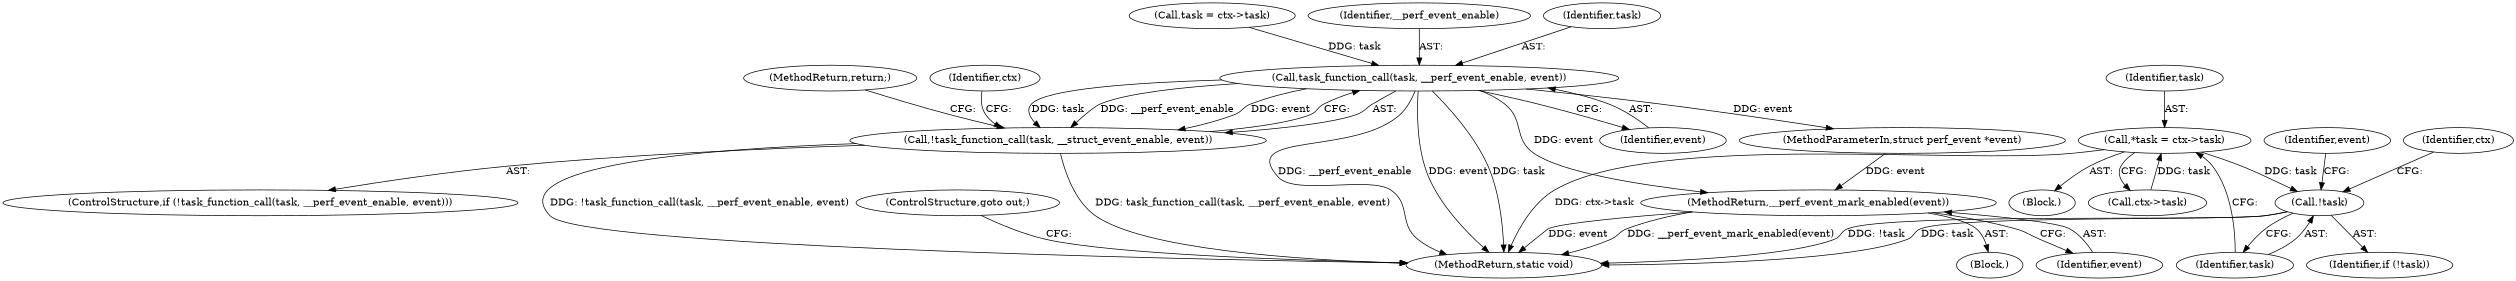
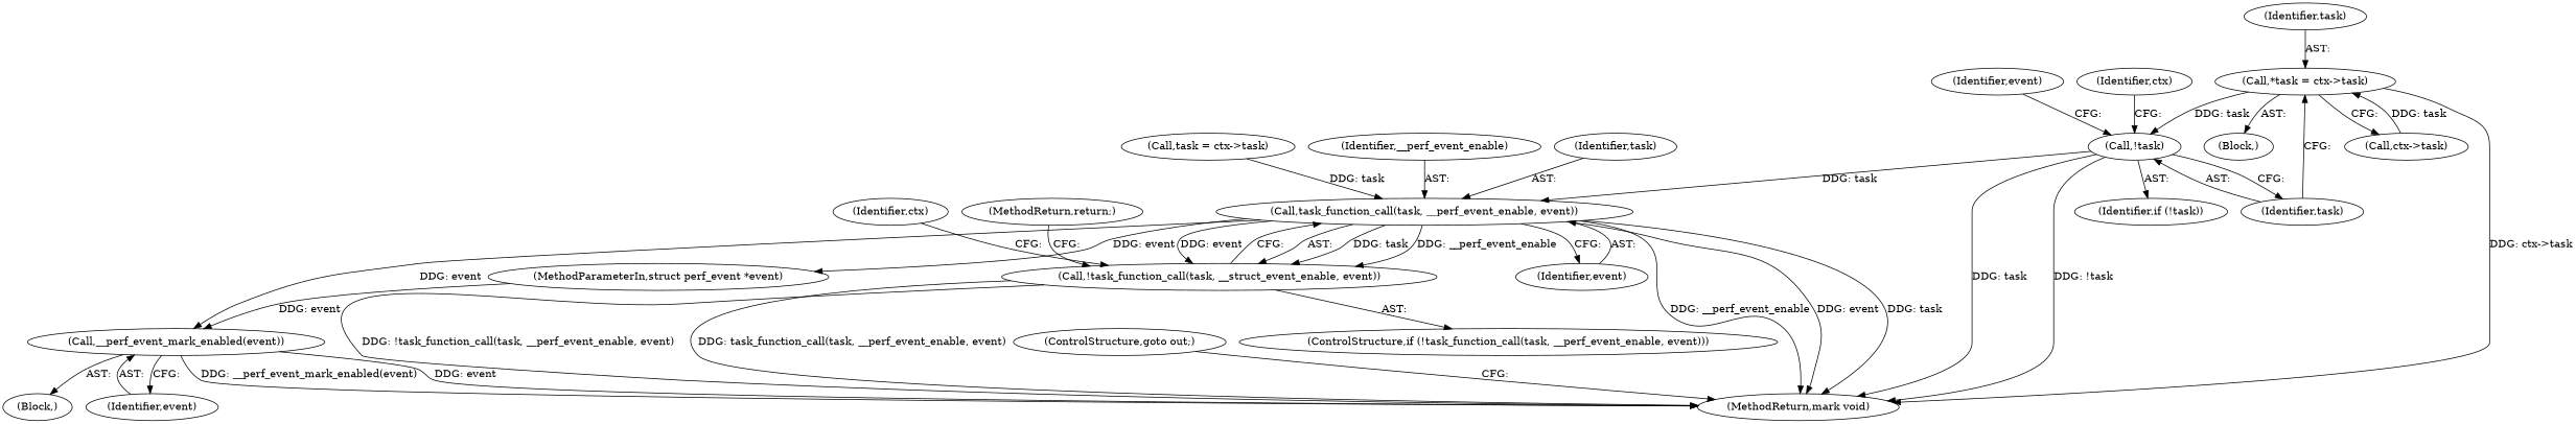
  digraph {
    fontname="DejaVu Serif"
    node [fontname="DejaVu Serif"]
    edge [fontname="DejaVu Serif"]
    n1 [label="(Call,*task = ctx->task)"]
    n2 [label="(Call,!task)"]
    n3 [label="(Call,ctx->task)"]
    n4 [label="(Block,)"]
-   n5 [label="(MethodReturn,static void)"]
+   n5 [label="(MethodReturn,mark void)"]
    n6 [label="(Call,task_function_call(task, __perf_event_enable, event))"]
    n7 [label="(Identifier,if (!task))"]
    n8 [label="(Identifier,task)"]
-   n9 [label="(MethodReturn,__perf_event_mark_enabled(event))"]
+   n9 [label="(Call,__perf_event_mark_enabled(event))"]
    n10 [label="(Call,!task_function_call(task, __struct_event_enable, event))"]
    n11 [label="(Identifier,event)"]
    n12 [label="(MethodParameterIn,struct perf_event *event)"]
    n13 [label="(Block,)"]
    n14 [label="(Identifier,event)"]
    n15 [label="(ControlStructure,if (!task_function_call(task, __perf_event_enable, event)))"]
    n16 [label="(Identifier,event)"]
    n17 [label="(Identifier,task)"]
    n18 [label="(MethodReturn,return;)"]
    n19 [label="(Identifier,ctx)"]
    n20 [label="(Identifier,ctx)"]
    n21 [label="(Call,task = ctx->task)"]
    n22 [label="(Identifier,__perf_event_enable)"]
    n23 [label="(Identifier,task)"]
    n24 [label="(ControlStructure,goto out;)"]
    n1 -> n2 [label="DDG: task"]
    n1 -> n3 [label="CFG: "]
    n1 -> n4 [label="AST: "]
    n1 -> n5 [label="DDG: ctx->task"]
    n2 -> n5 [label="DDG: task"]
    n2 -> n5 [label="DDG: !task"]
+   n2 -> n6 [label="DDG: task"]
    n2 -> n7 [label="AST: "]
    n2 -> n8 [label="CFG: "]
    n3 -> n1 [label="DDG: task"]
    n6 -> n5 [label="DDG: __perf_event_enable"]
    n6 -> n5 [label="DDG: event"]
    n6 -> n5 [label="DDG: task"]
    n6 -> n9 [label="DDG: event"]
    n6 -> n10 [label="AST: "]
    n6 -> n10 [label="DDG: task"]
    n6 -> n10 [label="DDG: __perf_event_enable"]
    n6 -> n10 [label="DDG: event"]
    n6 -> n11 [label="CFG: "]
    n6 -> n12 [label="DDG: event"]
    n8 -> n1 [label="CFG: "]
    n8 -> n2 [label="AST: "]
    n9 -> n5 [label="DDG: __perf_event_mark_enabled(event)"]
    n9 -> n5 [label="DDG: event"]
    n9 -> n13 [label="AST: "]
    n9 -> n14 [label="CFG: "]
    n10 -> n5 [label="DDG: !task_function_call(task, __perf_event_enable, event)"]
    n10 -> n5 [label="DDG: task_function_call(task, __perf_event_enable, event)"]
    n10 -> n6 [label="CFG: "]
    n10 -> n15 [label="AST: "]
    n11 -> n6 [label="AST: "]
    n12 -> n9 [label="DDG: event"]
    n14 -> n9 [label="AST: "]
    n16 -> n2 [label="CFG: "]
    n17 -> n1 [label="AST: "]
    n18 -> n10 [label="CFG: "]
    n19 -> n2 [label="CFG: "]
    n20 -> n10 [label="CFG: "]
    n21 -> n6 [label="DDG: task"]
    n22 -> n6 [label="AST: "]
    n23 -> n6 [label="AST: "]
    n24 -> n5 [label="CFG: "]
  }
